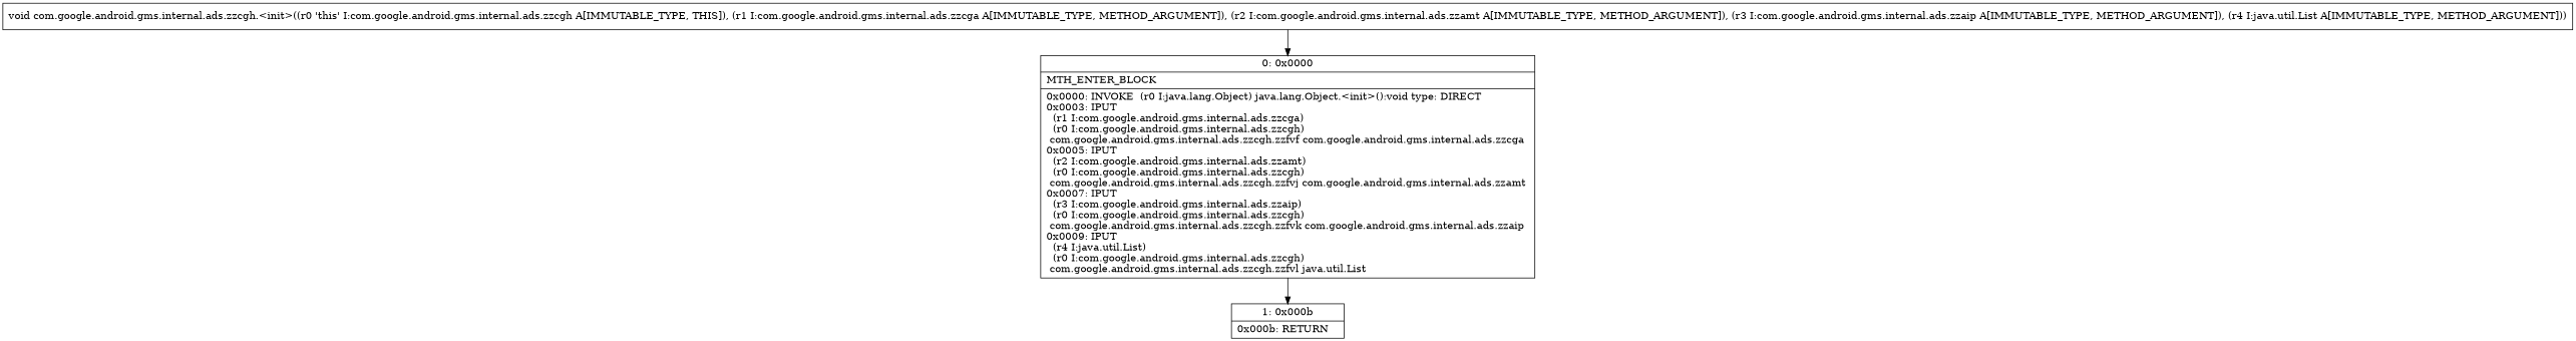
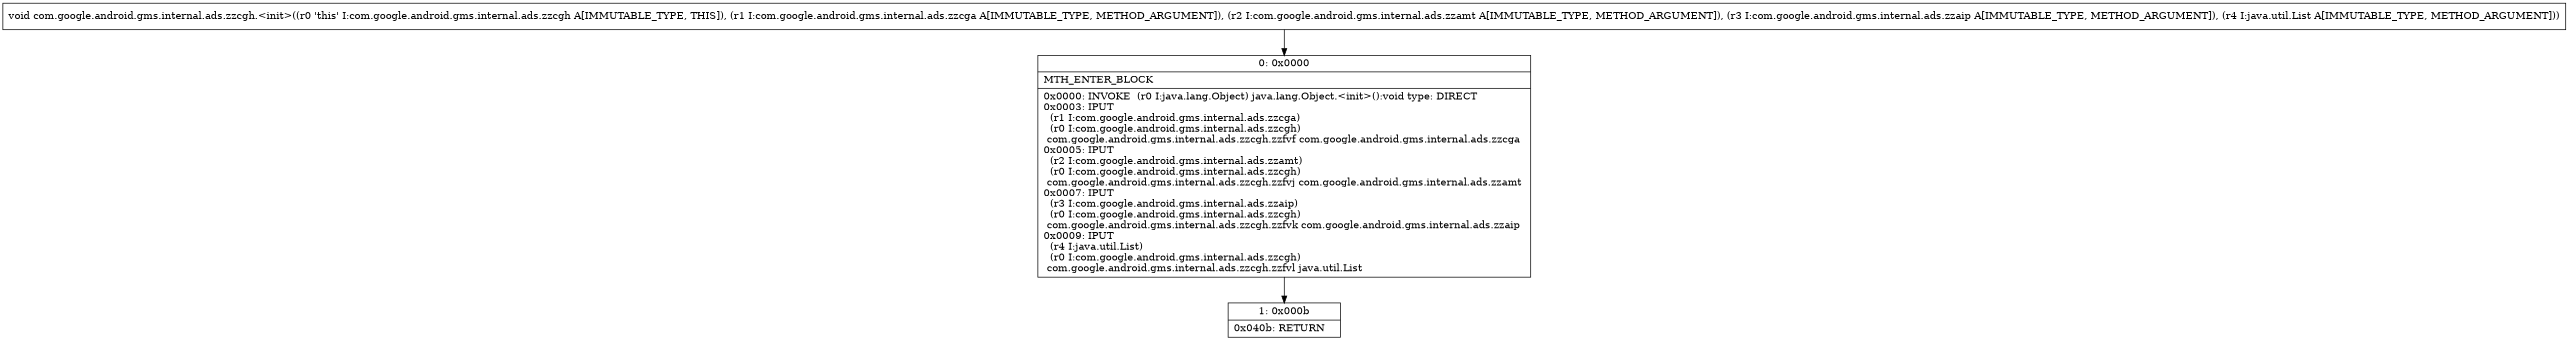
  digraph {
    node [shape=record]
    n1 [label="{0\:\ 0x0000|MTH_ENTER_BLOCK\l|0x0000: INVOKE  (r0 I:java.lang.Object) java.lang.Object.\<init\>():void type: DIRECT \l0x0003: IPUT  \l  (r1 I:com.google.android.gms.internal.ads.zzcga)\l  (r0 I:com.google.android.gms.internal.ads.zzcgh)\l com.google.android.gms.internal.ads.zzcgh.zzfvf com.google.android.gms.internal.ads.zzcga \l0x0005: IPUT  \l  (r2 I:com.google.android.gms.internal.ads.zzamt)\l  (r0 I:com.google.android.gms.internal.ads.zzcgh)\l com.google.android.gms.internal.ads.zzcgh.zzfvj com.google.android.gms.internal.ads.zzamt \l0x0007: IPUT  \l  (r3 I:com.google.android.gms.internal.ads.zzaip)\l  (r0 I:com.google.android.gms.internal.ads.zzcgh)\l com.google.android.gms.internal.ads.zzcgh.zzfvk com.google.android.gms.internal.ads.zzaip \l0x0009: IPUT  \l  (r4 I:java.util.List)\l  (r0 I:com.google.android.gms.internal.ads.zzcgh)\l com.google.android.gms.internal.ads.zzcgh.zzfvl java.util.List \l}"]
-   n2 [label="{1\:\ 0x000b|0x000b: RETURN   \l}"]
+   n2 [label="{1\:\ 0x000b|0x040b: RETURN   \l}"]
    n3 [label="{void com.google.android.gms.internal.ads.zzcgh.\<init\>((r0 'this' I:com.google.android.gms.internal.ads.zzcgh A[IMMUTABLE_TYPE, THIS]), (r1 I:com.google.android.gms.internal.ads.zzcga A[IMMUTABLE_TYPE, METHOD_ARGUMENT]), (r2 I:com.google.android.gms.internal.ads.zzamt A[IMMUTABLE_TYPE, METHOD_ARGUMENT]), (r3 I:com.google.android.gms.internal.ads.zzaip A[IMMUTABLE_TYPE, METHOD_ARGUMENT]), (r4 I:java.util.List A[IMMUTABLE_TYPE, METHOD_ARGUMENT])) }"]
    n1 -> n2
    n3 -> n1
  }
